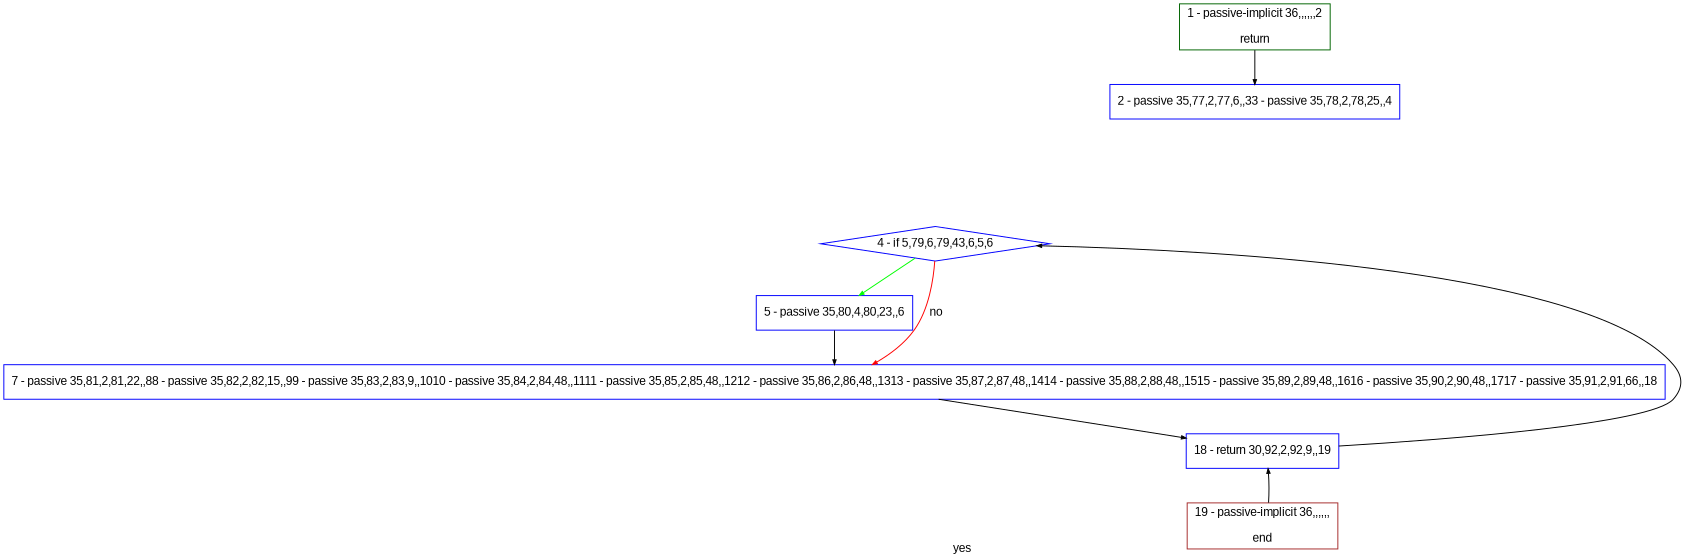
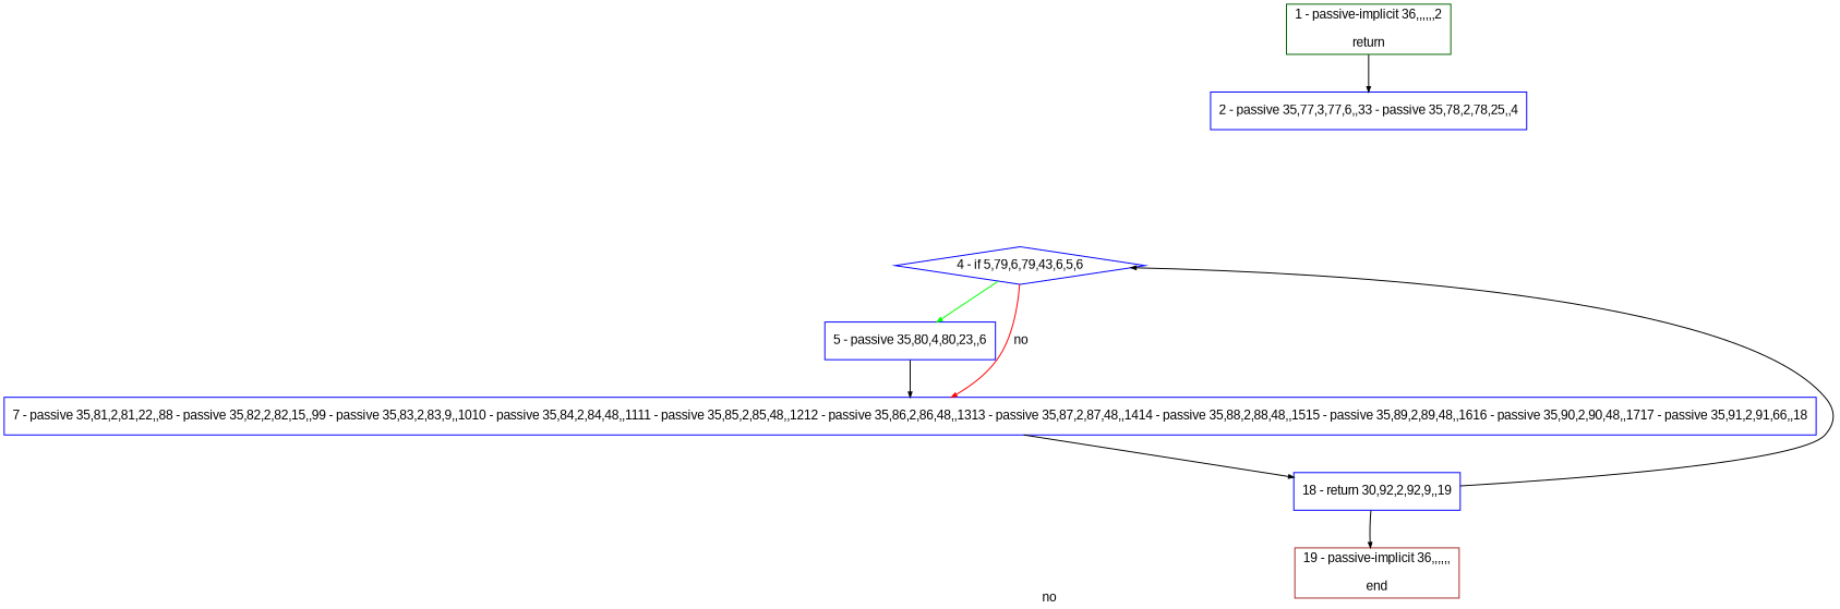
  digraph {
    bgcolor=white
    compound=true
    fillcolor="#FFFFCC"
    fontname=Arial
    fontsize=12
    pack=true
    packmode=clust
    style="rounded,filled"
    node [color="#0000ff" compound=true fillcolor="#ffffff" fixedsize=false fontname=Arial fontsize=12 node_initialized=no shape=box style=filled]
    edge [arrowhead=normal arrowsize=0.5 arrowtail=none color="#000000" compound=true dir=forward fontcolor=black fontname=Arial fontsize=12]
-   n1 [label="2 - passive 35,77,2,77,6,,33 - passive 35,78,2,78,25,,4"]
+   n1 [label="2 - passive 35,77,3,77,6,,33 - passive 35,78,2,78,25,,4"]
    n2 [label="4 - if 5,79,6,79,43,6,5,6" shape=diamond]
    n3 [label="5 - passive 35,80,4,80,23,,6"]
    n4 [label="7 - passive 35,81,2,81,22,,88 - passive 35,82,2,82,15,,99 - passive 35,83,2,83,9,,1010 - passive 35,84,2,84,48,,1111 - passive 35,85,2,85,48,,1212 - passive 35,86,2,86,48,,1313 - passive 35,87,2,87,48,,1414 - passive 35,88,2,88,48,,1515 - passive 35,89,2,89,48,,1616 - passive 35,90,2,90,48,,1717 - passive 35,91,2,91,66,,18"]
    n5 [color="#006400" label="1 - passive-implicit 36,,,,,,2\n\nreturn"]
    n6 [label="18 - return 30,92,2,92,9,,19"]
    n7 [color="#a52a2a" label="19 - passive-implicit 36,,,,,,\n\nend"]
-   n2 -> n3 [color="#00ff00" label=yes]
+   n2 -> n3 [color="#00ff00" label=no]
    n2 -> n4 [color="#ff0000" label=no]
    n3 -> n4
    n4 -> n6
    n5 -> n1
    n6 -> n2
-   n7 -> n6
+   n6 -> n7
  }
